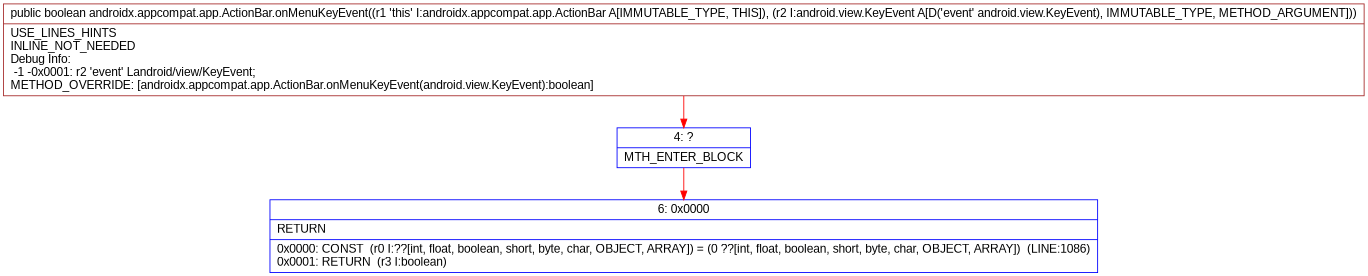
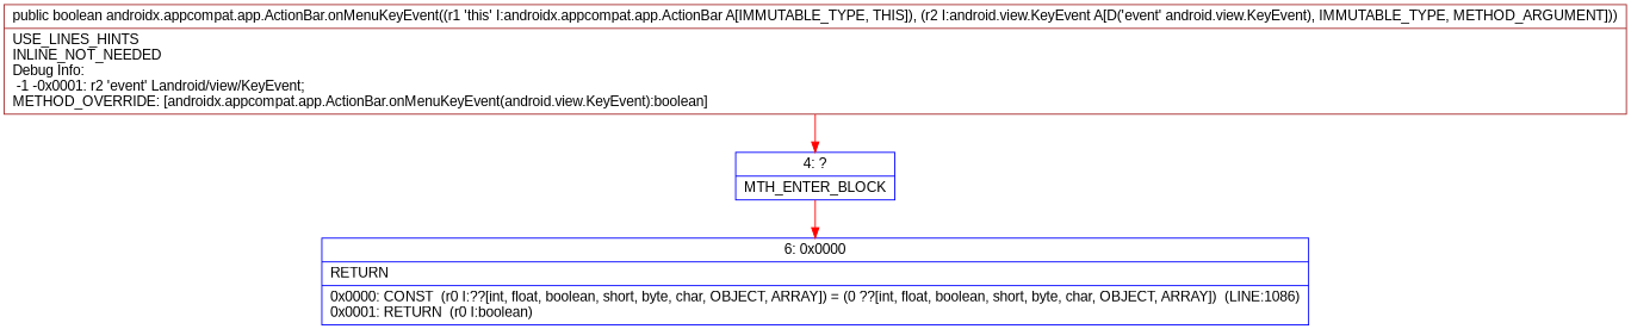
  digraph {
    fontname="Liberation Sans"
    node [color=blue fontname="Liberation Sans" shape=record]
    edge [color=red fontname="Liberation Sans"]
    n1 [label="{4\:\ ?|MTH_ENTER_BLOCK\l}"]
-   n2 [label="{6\:\ 0x0000|RETURN\l|0x0000: CONST  (r0 I:??[int, float, boolean, short, byte, char, OBJECT, ARRAY]) = (0 ??[int, float, boolean, short, byte, char, OBJECT, ARRAY])  (LINE:1086)\l0x0001: RETURN  (r3 I:boolean) \l}"]
+   n2 [label="{6\:\ 0x0000|RETURN\l|0x0000: CONST  (r0 I:??[int, float, boolean, short, byte, char, OBJECT, ARRAY]) = (0 ??[int, float, boolean, short, byte, char, OBJECT, ARRAY])  (LINE:1086)\l0x0001: RETURN  (r0 I:boolean) \l}"]
    n3 [color=brown label="{public boolean androidx.appcompat.app.ActionBar.onMenuKeyEvent((r1 'this' I:androidx.appcompat.app.ActionBar A[IMMUTABLE_TYPE, THIS]), (r2 I:android.view.KeyEvent A[D('event' android.view.KeyEvent), IMMUTABLE_TYPE, METHOD_ARGUMENT]))  | USE_LINES_HINTS\lINLINE_NOT_NEEDED\lDebug Info:\l  \-1 \-0x0001: r2 'event' Landroid\/view\/KeyEvent;\lMETHOD_OVERRIDE: [androidx.appcompat.app.ActionBar.onMenuKeyEvent(android.view.KeyEvent):boolean]\l}"]
    n1 -> n2
    n3 -> n1
  }
